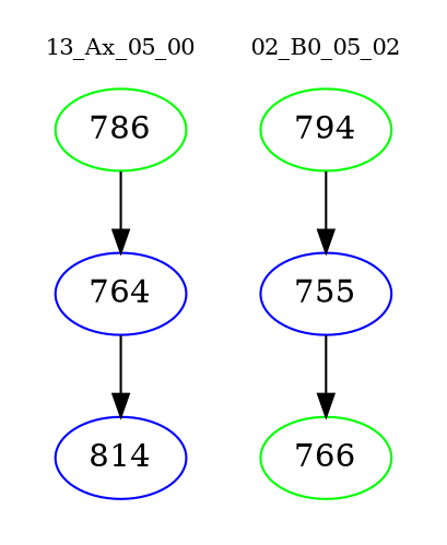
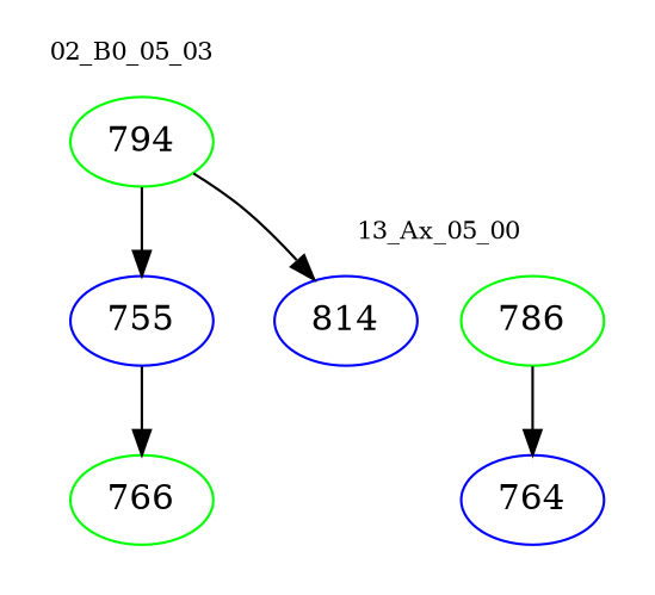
  digraph {
    node [color=green]
    edge [color=black]
    n1 [label=786]
    n2 [color=blue label=764]
    n3 [color=blue label=814]
    n4 [label=794]
    n5 [color=blue label=755]
    n6 [label=766]
    subgraph cluster_1 {
      color=white
      fontsize=10
      label="13_Ax_05_00"
      n1
      n2
      n3
    }
    subgraph cluster_2 {
      color=white
      fontsize=10
-     label="02_B0_05_02"
+     label="02_B0_05_03"
      n4
      n5
      n6
    }
    n1 -> n2
-   n2 -> n3
+   n4 -> n3
    n4 -> n5
    n5 -> n6
  }
